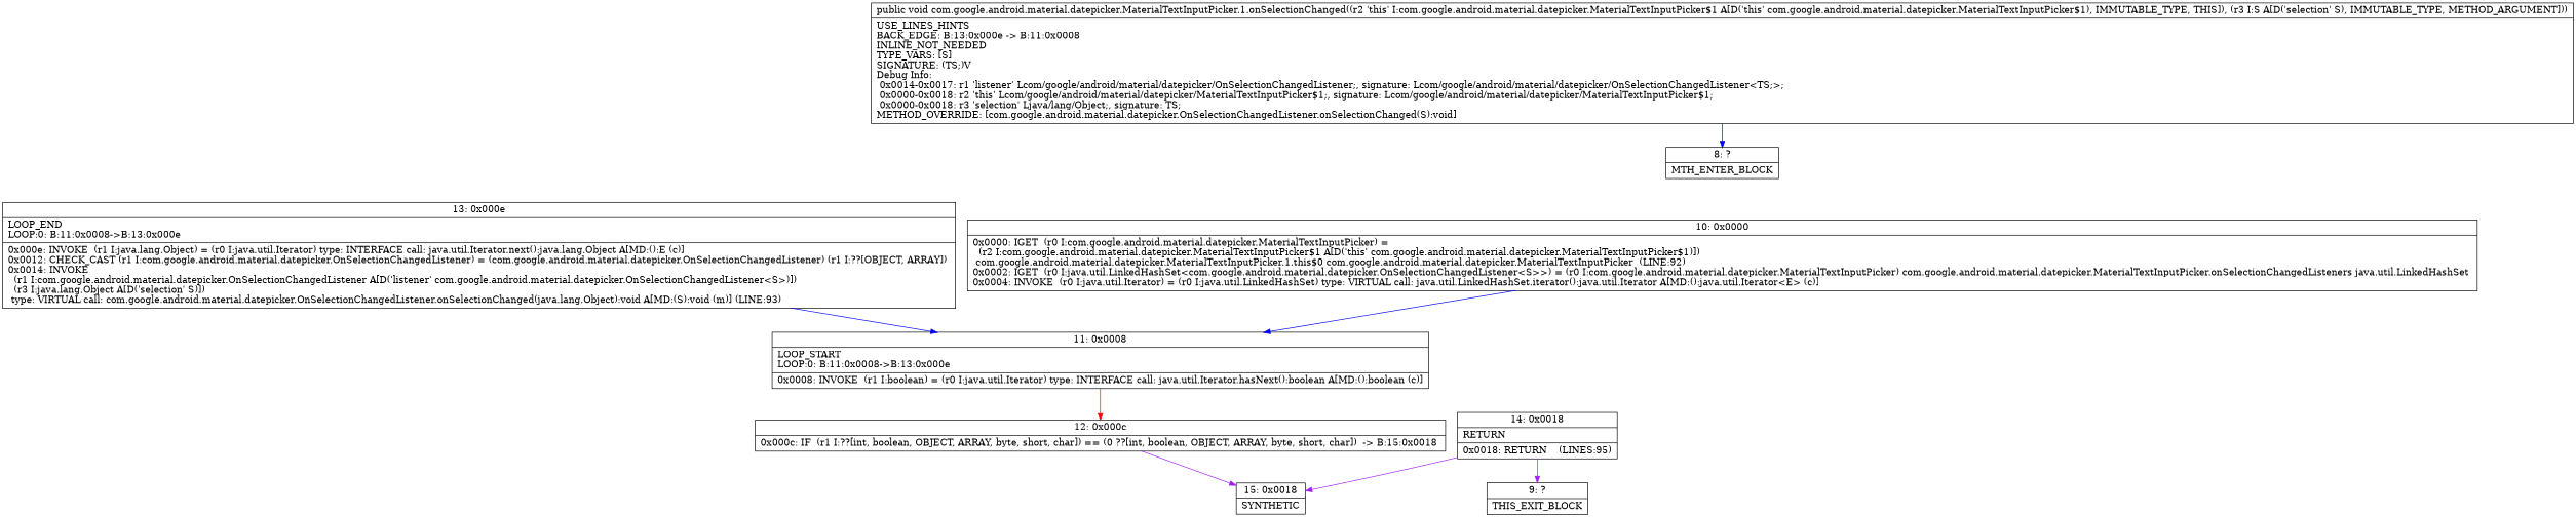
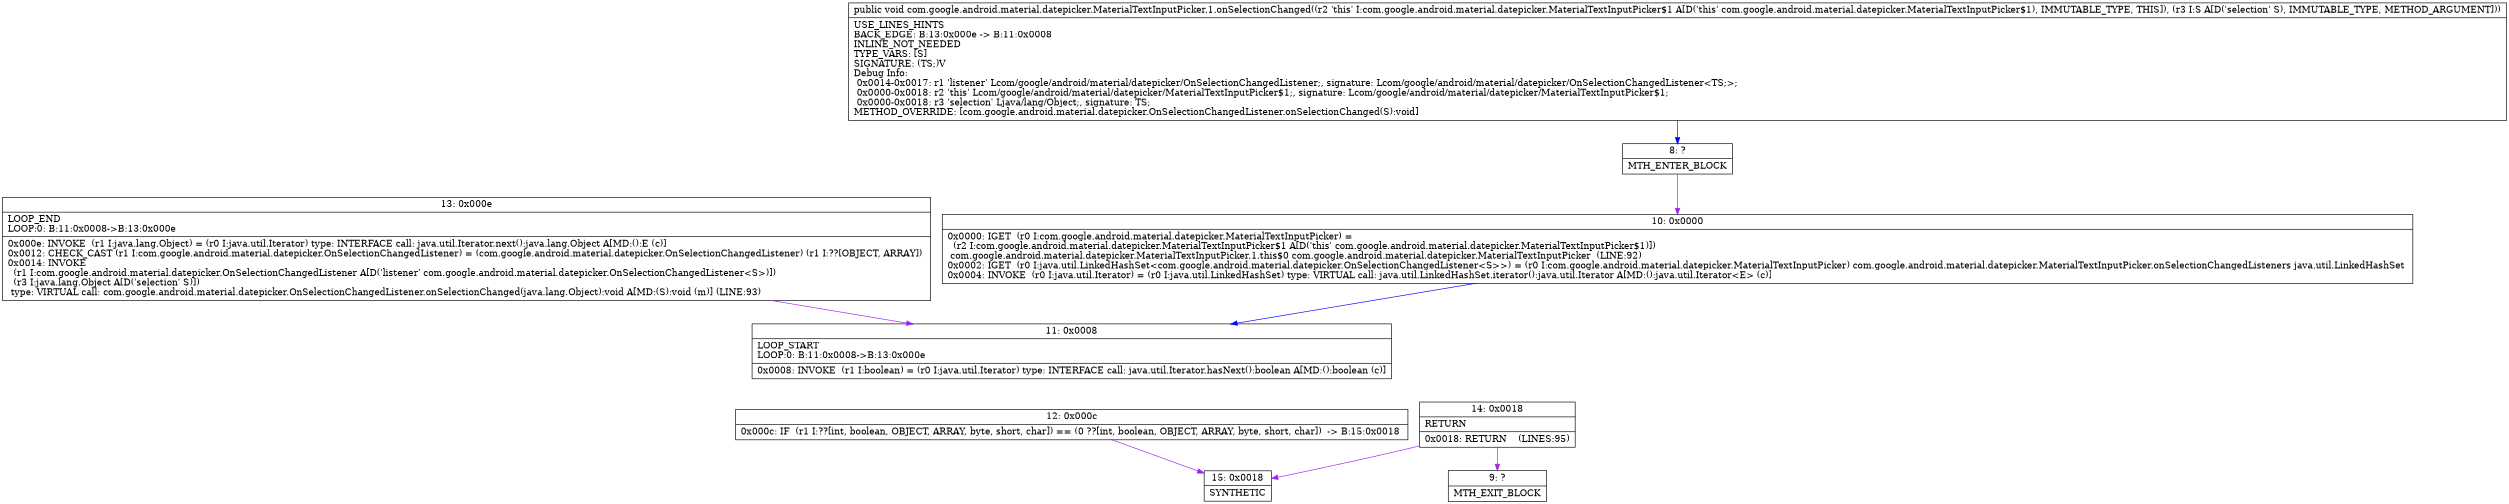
  digraph {
    node [shape=record]
    edge [color=purple]
    n1 [label="{8\:\ ?|MTH_ENTER_BLOCK\l}"]
    n2 [label="{10\:\ 0x0000|0x0000: IGET  (r0 I:com.google.android.material.datepicker.MaterialTextInputPicker) = \l  (r2 I:com.google.android.material.datepicker.MaterialTextInputPicker$1 A[D('this' com.google.android.material.datepicker.MaterialTextInputPicker$1)])\l com.google.android.material.datepicker.MaterialTextInputPicker.1.this$0 com.google.android.material.datepicker.MaterialTextInputPicker  (LINE:92)\l0x0002: IGET  (r0 I:java.util.LinkedHashSet\<com.google.android.material.datepicker.OnSelectionChangedListener\<S\>\>) = (r0 I:com.google.android.material.datepicker.MaterialTextInputPicker) com.google.android.material.datepicker.MaterialTextInputPicker.onSelectionChangedListeners java.util.LinkedHashSet \l0x0004: INVOKE  (r0 I:java.util.Iterator) = (r0 I:java.util.LinkedHashSet) type: VIRTUAL call: java.util.LinkedHashSet.iterator():java.util.Iterator A[MD:():java.util.Iterator\<E\> (c)]\l}"]
    n3 [label="{11\:\ 0x0008|LOOP_START\lLOOP:0: B:11:0x0008\-\>B:13:0x000e\l|0x0008: INVOKE  (r1 I:boolean) = (r0 I:java.util.Iterator) type: INTERFACE call: java.util.Iterator.hasNext():boolean A[MD:():boolean (c)]\l}"]
    n4 [label="{12\:\ 0x000c|0x000c: IF  (r1 I:??[int, boolean, OBJECT, ARRAY, byte, short, char]) == (0 ??[int, boolean, OBJECT, ARRAY, byte, short, char])  \-\> B:15:0x0018 \l}"]
    n5 [label="{15\:\ 0x0018|SYNTHETIC\l}"]
    n6 [label="{13\:\ 0x000e|LOOP_END\lLOOP:0: B:11:0x0008\-\>B:13:0x000e\l|0x000e: INVOKE  (r1 I:java.lang.Object) = (r0 I:java.util.Iterator) type: INTERFACE call: java.util.Iterator.next():java.lang.Object A[MD:():E (c)]\l0x0012: CHECK_CAST (r1 I:com.google.android.material.datepicker.OnSelectionChangedListener) = (com.google.android.material.datepicker.OnSelectionChangedListener) (r1 I:??[OBJECT, ARRAY]) \l0x0014: INVOKE  \l  (r1 I:com.google.android.material.datepicker.OnSelectionChangedListener A[D('listener' com.google.android.material.datepicker.OnSelectionChangedListener\<S\>)])\l  (r3 I:java.lang.Object A[D('selection' S)])\l type: VIRTUAL call: com.google.android.material.datepicker.OnSelectionChangedListener.onSelectionChanged(java.lang.Object):void A[MD:(S):void (m)] (LINE:93)\l}"]
    n7 [label="{14\:\ 0x0018|RETURN\l|0x0018: RETURN    (LINES:95)\l}"]
-   n8 [label="{9\:\ ?|THIS_EXIT_BLOCK\l}"]
+   n8 [label="{9\:\ ?|MTH_EXIT_BLOCK\l}"]
    n9 [label="{public void com.google.android.material.datepicker.MaterialTextInputPicker.1.onSelectionChanged((r2 'this' I:com.google.android.material.datepicker.MaterialTextInputPicker$1 A[D('this' com.google.android.material.datepicker.MaterialTextInputPicker$1), IMMUTABLE_TYPE, THIS]), (r3 I:S A[D('selection' S), IMMUTABLE_TYPE, METHOD_ARGUMENT]))  | USE_LINES_HINTS\lBACK_EDGE: B:13:0x000e \-\> B:11:0x0008\lINLINE_NOT_NEEDED\lTYPE_VARS: [S]\lSIGNATURE: (TS;)V\lDebug Info:\l  0x0014\-0x0017: r1 'listener' Lcom\/google\/android\/material\/datepicker\/OnSelectionChangedListener;, signature: Lcom\/google\/android\/material\/datepicker\/OnSelectionChangedListener\<TS;\>;\l  0x0000\-0x0018: r2 'this' Lcom\/google\/android\/material\/datepicker\/MaterialTextInputPicker$1;, signature: Lcom\/google\/android\/material\/datepicker\/MaterialTextInputPicker$1;\l  0x0000\-0x0018: r3 'selection' Ljava\/lang\/Object;, signature: TS;\lMETHOD_OVERRIDE: [com.google.android.material.datepicker.OnSelectionChangedListener.onSelectionChanged(S):void]\l}"]
+   n1 -> n2
    n2 -> n3 [color=blue]
-   n3 -> n4 [color=red]
    n4 -> n5
-   n6 -> n3 [color=blue]
+   n6 -> n3
    n7 -> n5
    n7 -> n8
    n9 -> n1 [color=blue]
  }
